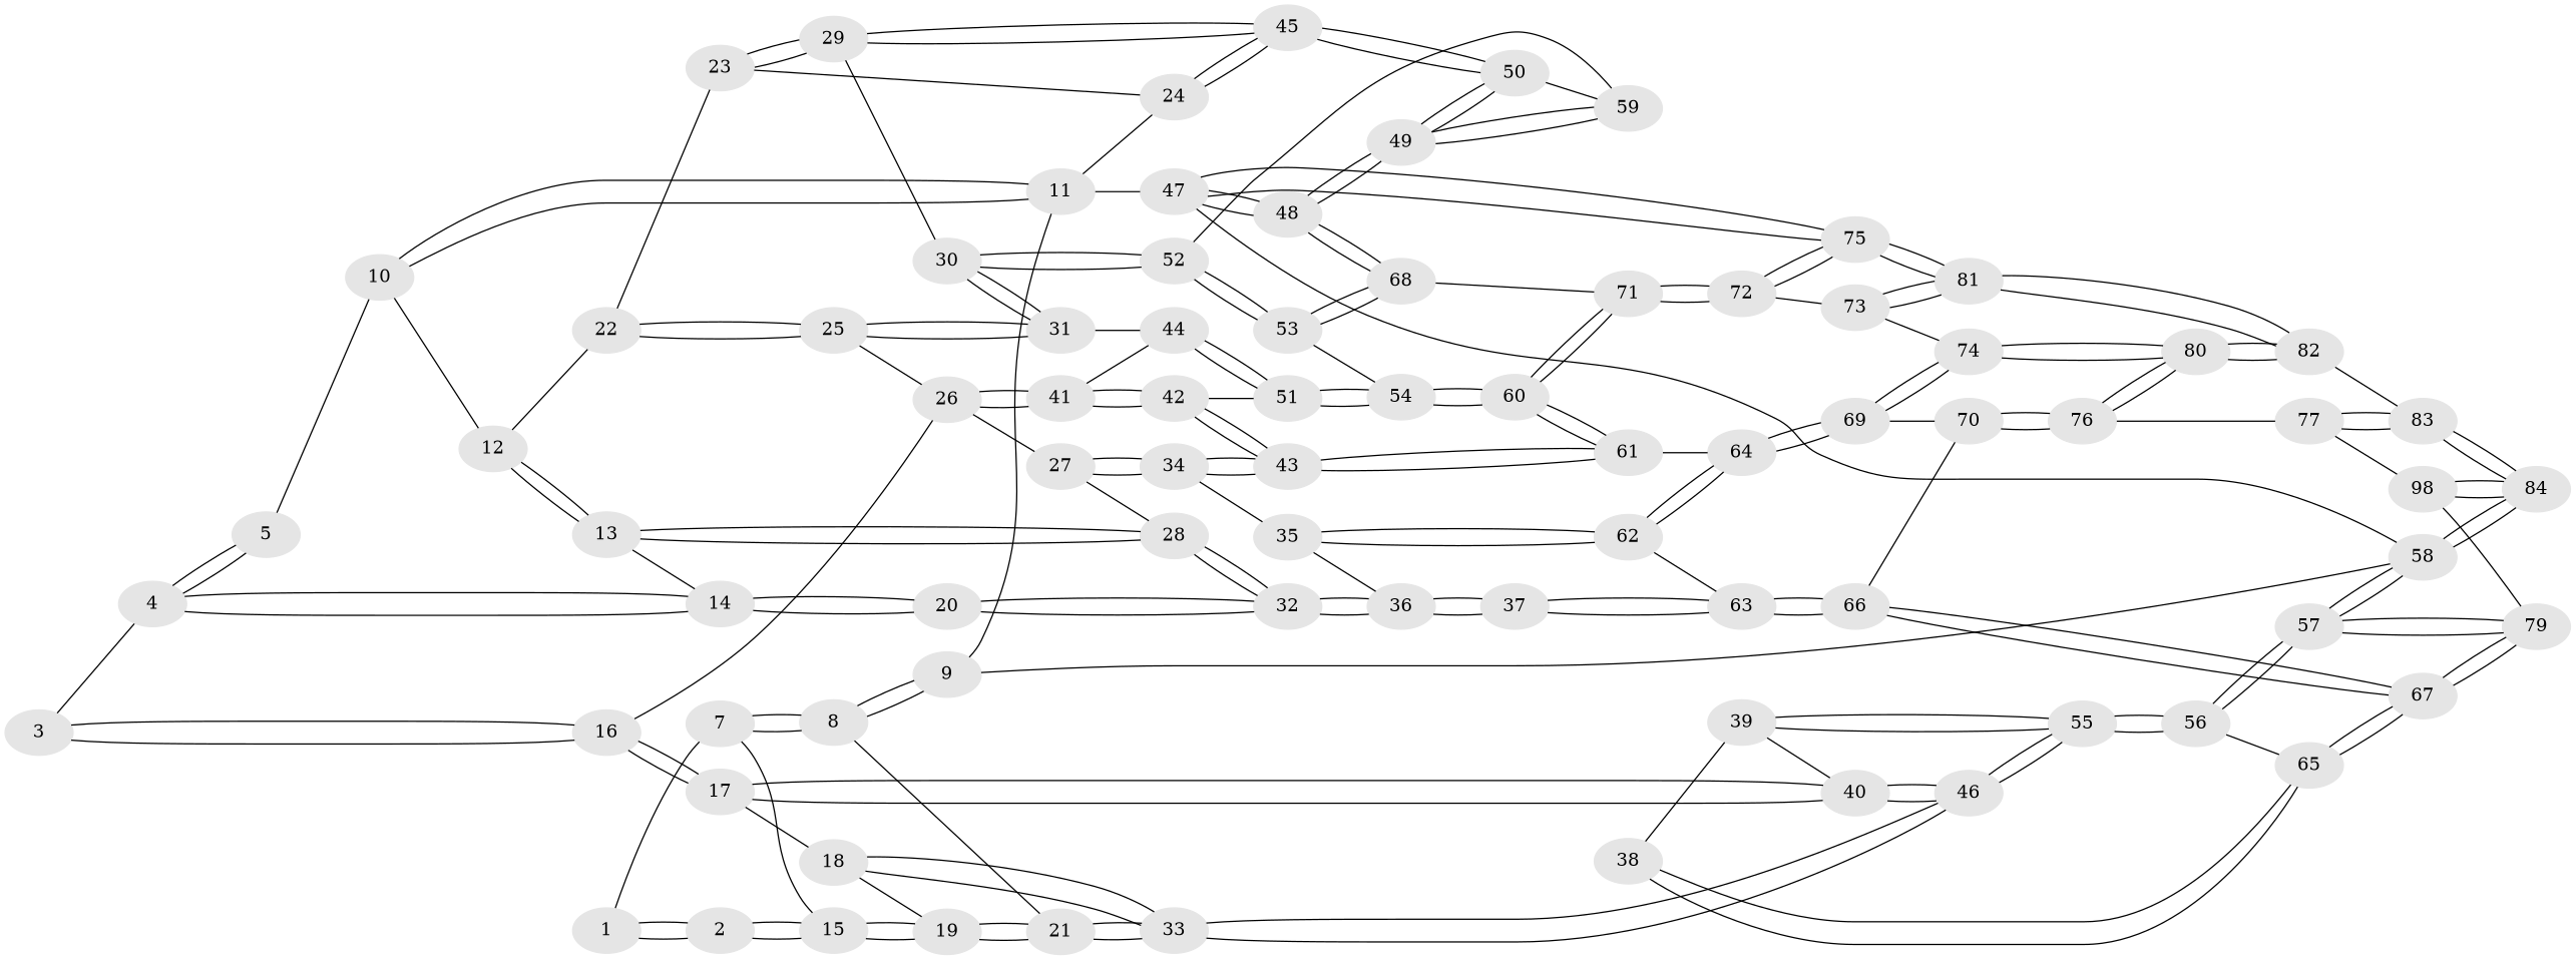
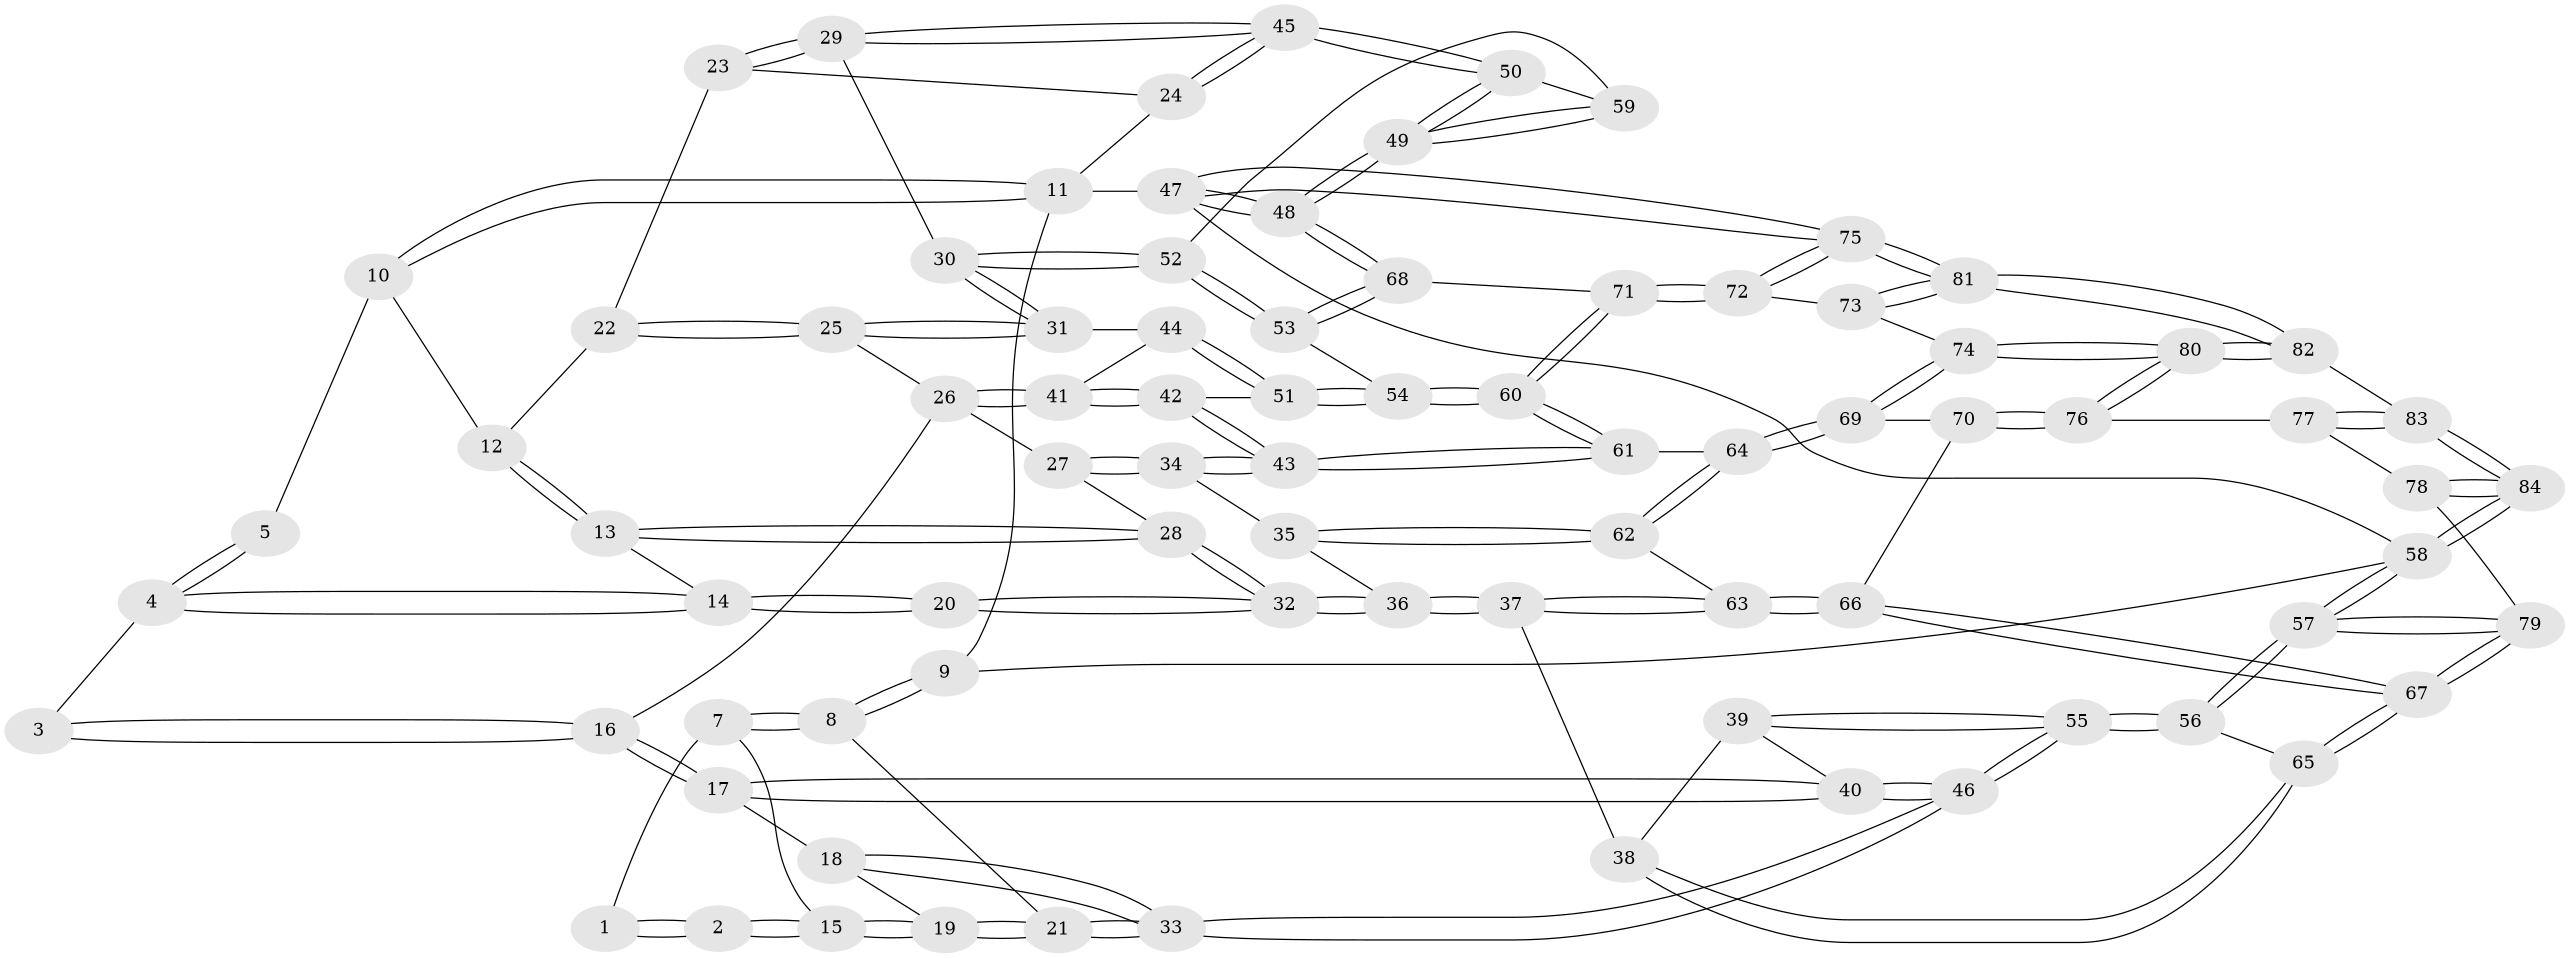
  graph {
    rankdir=LR
    node [color=gray90 style=filled]
    1
    2
    7
    15
    8
    3
    4
    16
    19
    5
    14
    17
    26
    10
    20
    11
    12
    9
    58
    21
    33
    24
    47
    84
    13
    22
    45
    48
    75
    28
    23
    25
    32
    18
    40
    46
    36
    29
    31
    30
    50
    27
    41
    44
    34
    42
    35
    43
    52
    59
    53
    51
    37
    55
    62
    61
    63
    64
    38
    39
    65
    66
    67
    56
    54
    49
    68
    81
    71
    60
    57
    79
    72
    69
    70
    74
    76
    80
    77
    73
    82
-   78 [label=98]
+   78
    83
    1 -- 2
    1 -- 2
    1 -- 7
    2 -- 15
    2 -- 15
    7 -- 15
    7 -- 8
    7 -- 8
    15 -- 19
    15 -- 19
    8 -- 9
    8 -- 9
    8 -- 21
    3 -- 4
    3 -- 16
    3 -- 16
    4 -- 5
    4 -- 5
    4 -- 14
    4 -- 14
    16 -- 17
    16 -- 17
    16 -- 26
    19 -- 21
    19 -- 21
    5 -- 10
    14 -- 20
    14 -- 20
    17 -- 18
    17 -- 40
    17 -- 40
    26 -- 27
    26 -- 41
    26 -- 41
    10 -- 11
    10 -- 11
    10 -- 12
    20 -- 32
    20 -- 32
    11 -- 24
    11 -- 47
    12 -- 13
    12 -- 13
    12 -- 22
    9 -- 11
    9 -- 58
    58 -- 84
    58 -- 84
    21 -- 33
    21 -- 33
    33 -- 46
    33 -- 46
    24 -- 45
    24 -- 45
    47 -- 58
    47 -- 48
    47 -- 48
    47 -- 75
    47 -- 75
    13 -- 14
    13 -- 28
    13 -- 28
    22 -- 23
    22 -- 25
    22 -- 25
    45 -- 50
    45 -- 50
    48 -- 49
    48 -- 49
    48 -- 68
    48 -- 68
    75 -- 81
    75 -- 81
    28 -- 32
    28 -- 32
    23 -- 24
    23 -- 29
    23 -- 29
    25 -- 26
    25 -- 31
    25 -- 31
    32 -- 36
    32 -- 36
    18 -- 19
    18 -- 33
    18 -- 33
    40 -- 46
    40 -- 46
    46 -- 55
    46 -- 55
    36 -- 37
    36 -- 37
    29 -- 45
    29 -- 45
    29 -- 30
    31 -- 44
    30 -- 31
    30 -- 31
    30 -- 52
    30 -- 52
    50 -- 59
    27 -- 28
    27 -- 34
    27 -- 34
    41 -- 44
    41 -- 42
    41 -- 42
    44 -- 51
    44 -- 51
    34 -- 35
    34 -- 43
    34 -- 43
    42 -- 43
    42 -- 43
    42 -- 51
    35 -- 36
    35 -- 62
    35 -- 62
    43 -- 61
    43 -- 61
    52 -- 59
    52 -- 53
    52 -- 53
    53 -- 54
    53 -- 68
    53 -- 68
    51 -- 54
    51 -- 54
    37 -- 63
    37 -- 63
+   37 -- 38
    55 -- 56
    55 -- 56
    62 -- 63
    62 -- 64
    62 -- 64
    61 -- 64
    63 -- 66
    63 -- 66
    64 -- 69
    64 -- 69
    38 -- 39
    38 -- 65
    38 -- 65
    39 -- 40
    39 -- 55
    39 -- 55
    65 -- 67
    65 -- 67
    66 -- 67
    66 -- 67
    66 -- 70
    67 -- 79
    67 -- 79
    56 -- 65
    56 -- 57
    56 -- 57
    54 -- 60
    54 -- 60
    49 -- 50
    49 -- 50
    49 -- 59
    49 -- 59
    68 -- 71
    81 -- 82
    81 -- 82
    71 -- 72
    71 -- 72
    60 -- 61
    60 -- 61
    60 -- 71
    60 -- 71
    57 -- 58
    57 -- 58
    57 -- 79
    57 -- 79
    72 -- 75
    72 -- 75
    72 -- 73
    69 -- 70
    69 -- 74
    69 -- 74
    70 -- 76
    70 -- 76
    74 -- 80
    74 -- 80
    76 -- 80
    76 -- 80
    76 -- 77
    80 -- 82
    80 -- 82
    77 -- 78
    77 -- 83
    77 -- 83
    73 -- 81
    73 -- 81
    73 -- 74
    82 -- 83
    78 -- 84
    78 -- 84
    78 -- 79
    83 -- 84
    83 -- 84
  }
